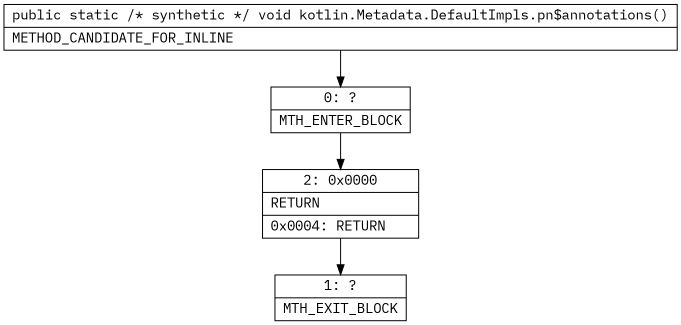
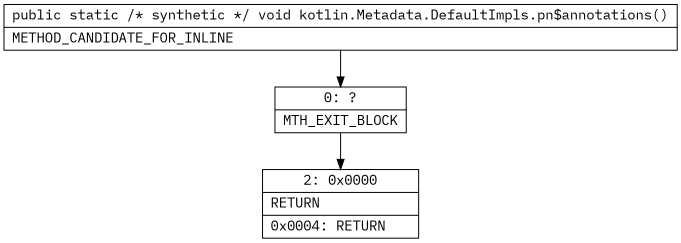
  digraph {
    fontname="IBM Plex Mono"
    node [fontname="IBM Plex Mono" shape=record]
    edge [fontname="IBM Plex Mono"]
-   n1 [label="{0\:\ ?|MTH_ENTER_BLOCK\l}"]
+   n1 [label="{0\:\ ?|MTH_EXIT_BLOCK\l}"]
    n2 [label="{2\:\ 0x0000|RETURN\l|0x0004: RETURN   \l}"]
-   n3 [label="{1\:\ ?|MTH_EXIT_BLOCK\l}"]
    n4 [label="{public static \/* synthetic *\/ void kotlin.Metadata.DefaultImpls.pn$annotations()  | METHOD_CANDIDATE_FOR_INLINE\l}"]
    n1 -> n2
-   n2 -> n3
    n4 -> n1
  }
